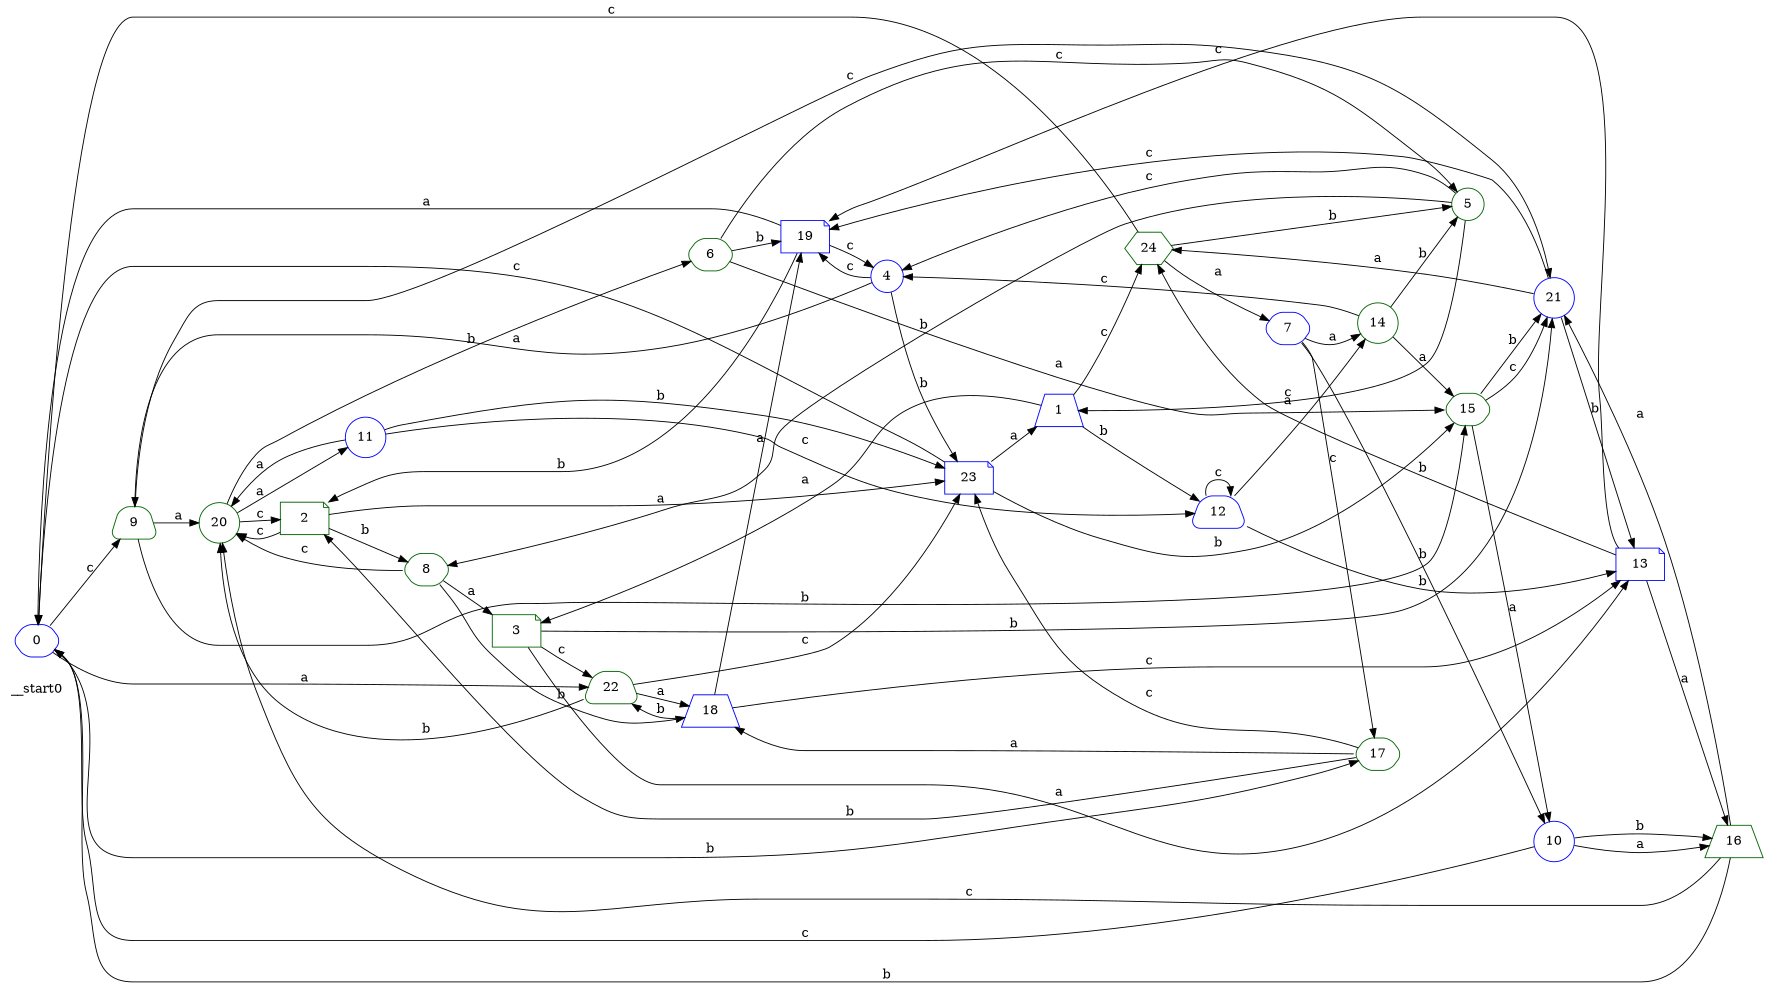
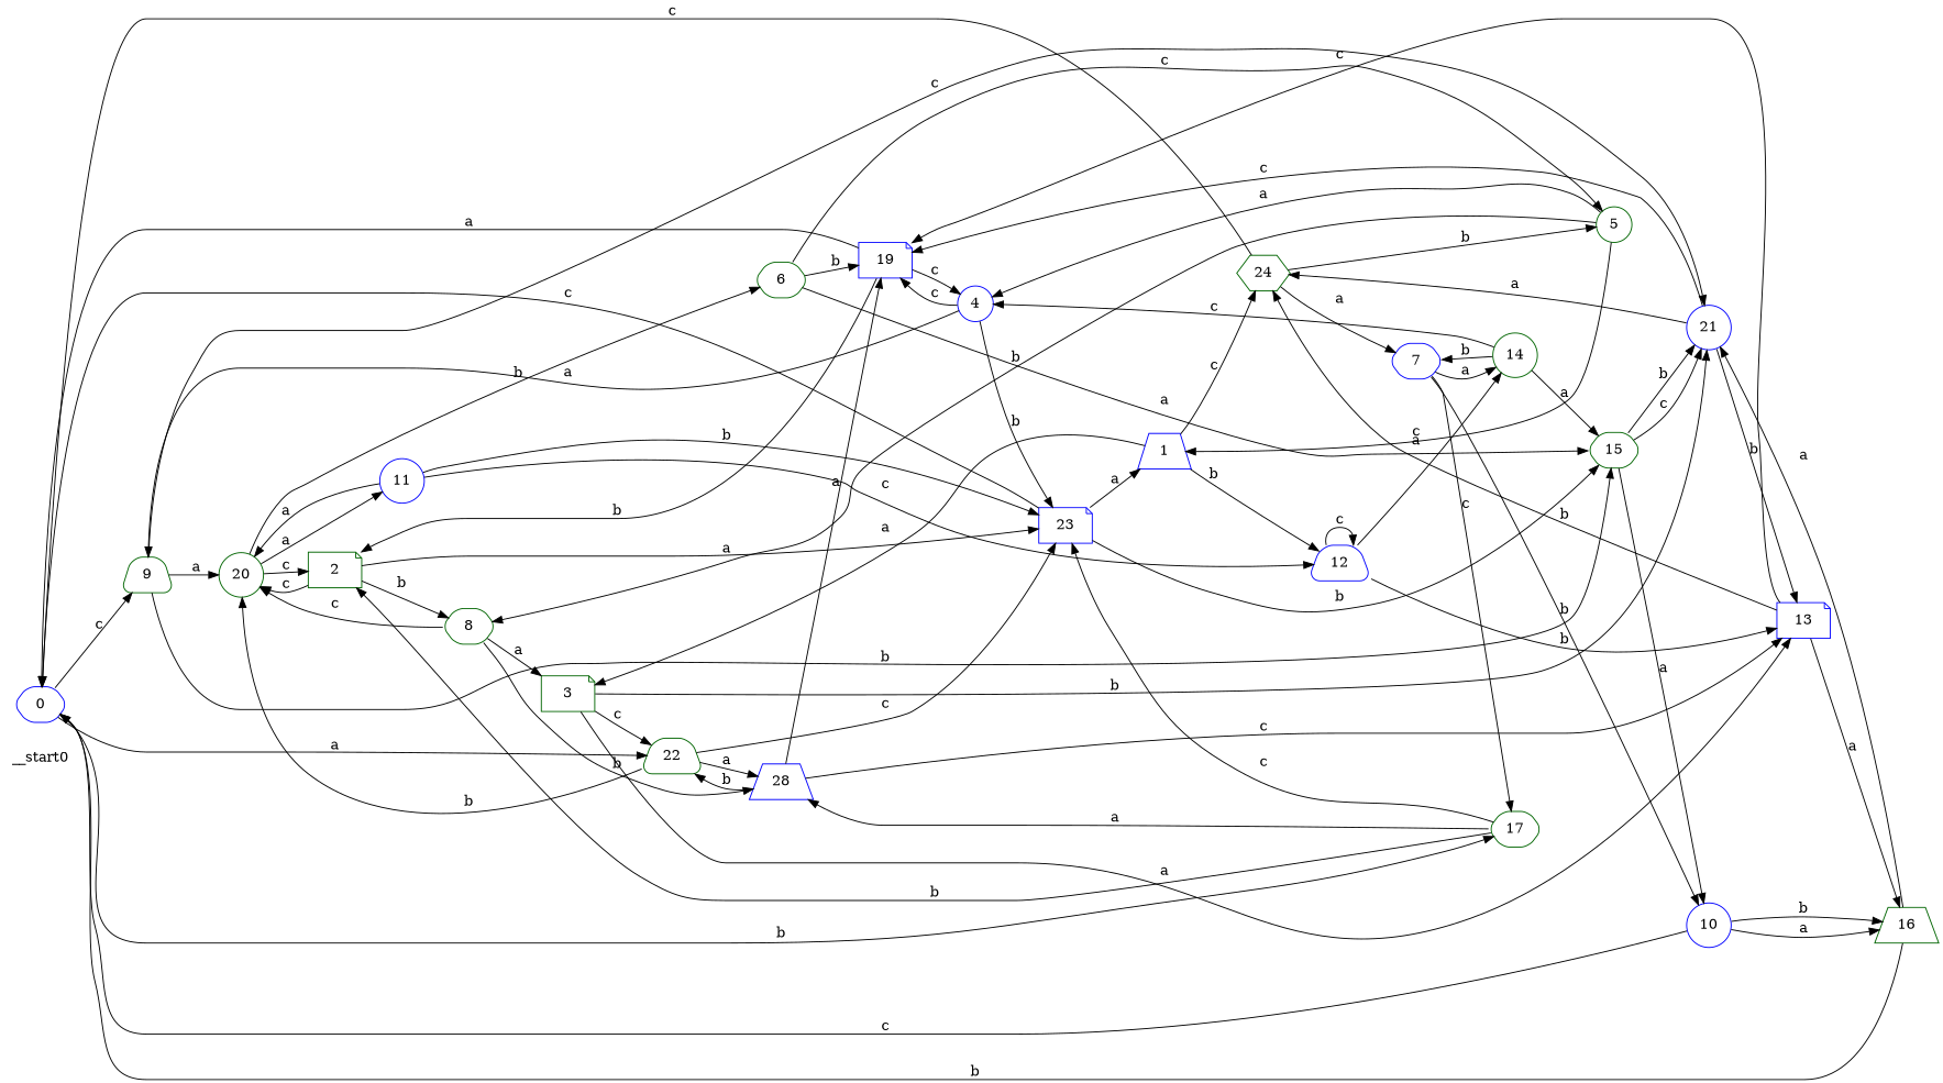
  digraph {
    rankdir=LR
    node [color=blue shape=hexagon fillcolor=white style="rounded,filled"]
    __start0 [shape=none fillcolor="" style=""]
    n2 [label=0]
    n3 [color=darkgreen label=9 shape=trapezium]
    n4 [color=darkgreen label=17]
    n5 [color=darkgreen label=22 shape=trapezium]
    n6 [color=darkgreen label=20 shape=circle]
    n7 [label=21 shape=circle style=filled]
    n8 [color=darkgreen label=15]
    n9 [color=darkgreen label=2 shape=note style=filled]
    n10 [label=23 shape=note style=filled]
-   n11 [label=18 shape=trapezium style=filled]
+   n11 [label=28 shape=trapezium style=filled]
    n12 [label=1 shape=trapezium style=filled]
    n13 [color=darkgreen label=3 shape=note style=filled]
    n14 [label=12 shape=trapezium]
    n15 [color=darkgreen label=24 style=filled]
    n16 [label=13 shape=note style=filled]
    n17 [color=darkgreen label=14 shape=circle]
    n18 [color=darkgreen label=5 shape=circle style=filled]
    n19 [label=7]
    n20 [color=darkgreen label=8]
    n21 [color=darkgreen label=6]
    n22 [label=11 shape=circle]
    n23 [label=19 shape=note style=filled]
    n24 [color=darkgreen label=16 shape=trapezium style=filled]
    n25 [label=4 shape=circle]
    n26 [label=10 shape=circle style=filled]
    n2 -> n3 [label=c]
    n2 -> n4 [label=b]
    n2 -> n5 [label=a]
    n3 -> n6 [label=a]
    n3 -> n7 [label=c]
    n3 -> n8 [label=b]
    n4 -> n9 [label=b]
    n4 -> n10 [label=c]
    n4 -> n11 [label=a]
    n5 -> n6 [label=b]
    n5 -> n10 [label=c]
    n5 -> n11 [label=a]
    n6 -> n9 [label=c]
    n6 -> n21 [label=b]
    n6 -> n22 [label=a]
    n7 -> n15 [label=a]
    n7 -> n16 [label=b]
    n7 -> n23 [label=c]
    n8 -> n7 [label=b]
    n8 -> n7 [label=c]
    n8 -> n26 [label=a]
    n9 -> n6 [label=c]
    n9 -> n10 [label=a]
    n9 -> n20 [label=b]
    n10 -> n2 [label=c]
    n10 -> n8 [label=b]
    n10 -> n12 [label=a]
    n11 -> n5 [label=b]
    n11 -> n16 [label=c]
    n11 -> n23 [label=a]
    n12 -> n13 [label=a]
    n12 -> n14 [label=b]
    n12 -> n15 [label=c]
    n13 -> n5 [label=c]
    n13 -> n7 [label=b]
    n13 -> n16 [label=a]
    n14 -> n14 [label=c]
    n14 -> n16 [label=b]
    n14 -> n17 [label=a]
    n15 -> n2 [label=c]
    n15 -> n18 [label=b]
    n15 -> n19 [label=a]
    n16 -> n15 [label=b]
    n16 -> n23 [label=c]
    n16 -> n24 [label=a]
    n17 -> n8 [label=a]
-   n17 -> n18 [label=b]
+   n17 -> n19 [label=b]
    n17 -> n25 [label=c]
    n18 -> n12 [label=c]
    n18 -> n20 [label=b]
-   n18 -> n25 [label=c]
+   n18 -> n25 [label=a]
    n19 -> n4 [label=c]
    n19 -> n17 [label=a]
    n19 -> n26 [label=b]
    n20 -> n6 [label=c]
    n20 -> n11 [label=b]
    n20 -> n13 [label=a]
    n21 -> n8 [label=a]
    n21 -> n18 [label=c]
    n21 -> n23 [label=b]
    n22 -> n6 [label=a]
    n22 -> n10 [label=b]
    n22 -> n14 [label=c]
    n23 -> n2 [label=a]
    n23 -> n9 [label=b]
    n23 -> n25 [label=c]
    n24 -> n2 [label=b]
-   n24 -> n6 [label=c]
    n24 -> n7 [label=a]
    n25 -> n3 [label=a]
    n25 -> n10 [label=b]
    n25 -> n23 [label=c]
    n26 -> n2 [label=c]
    n26 -> n24 [label=a]
    n26 -> n24 [label=b]
  }
